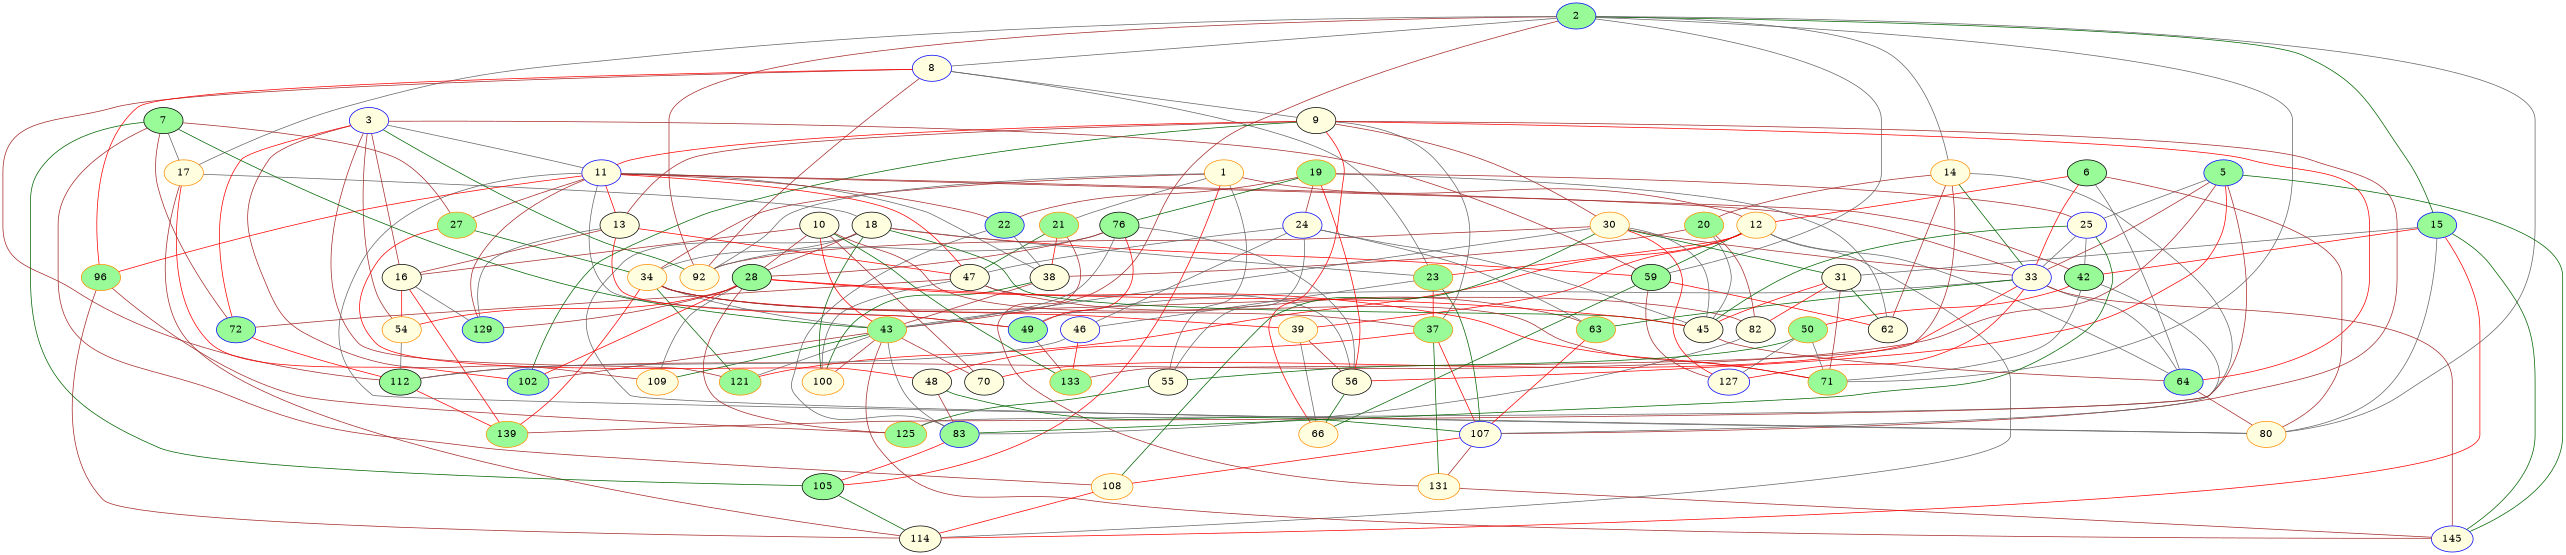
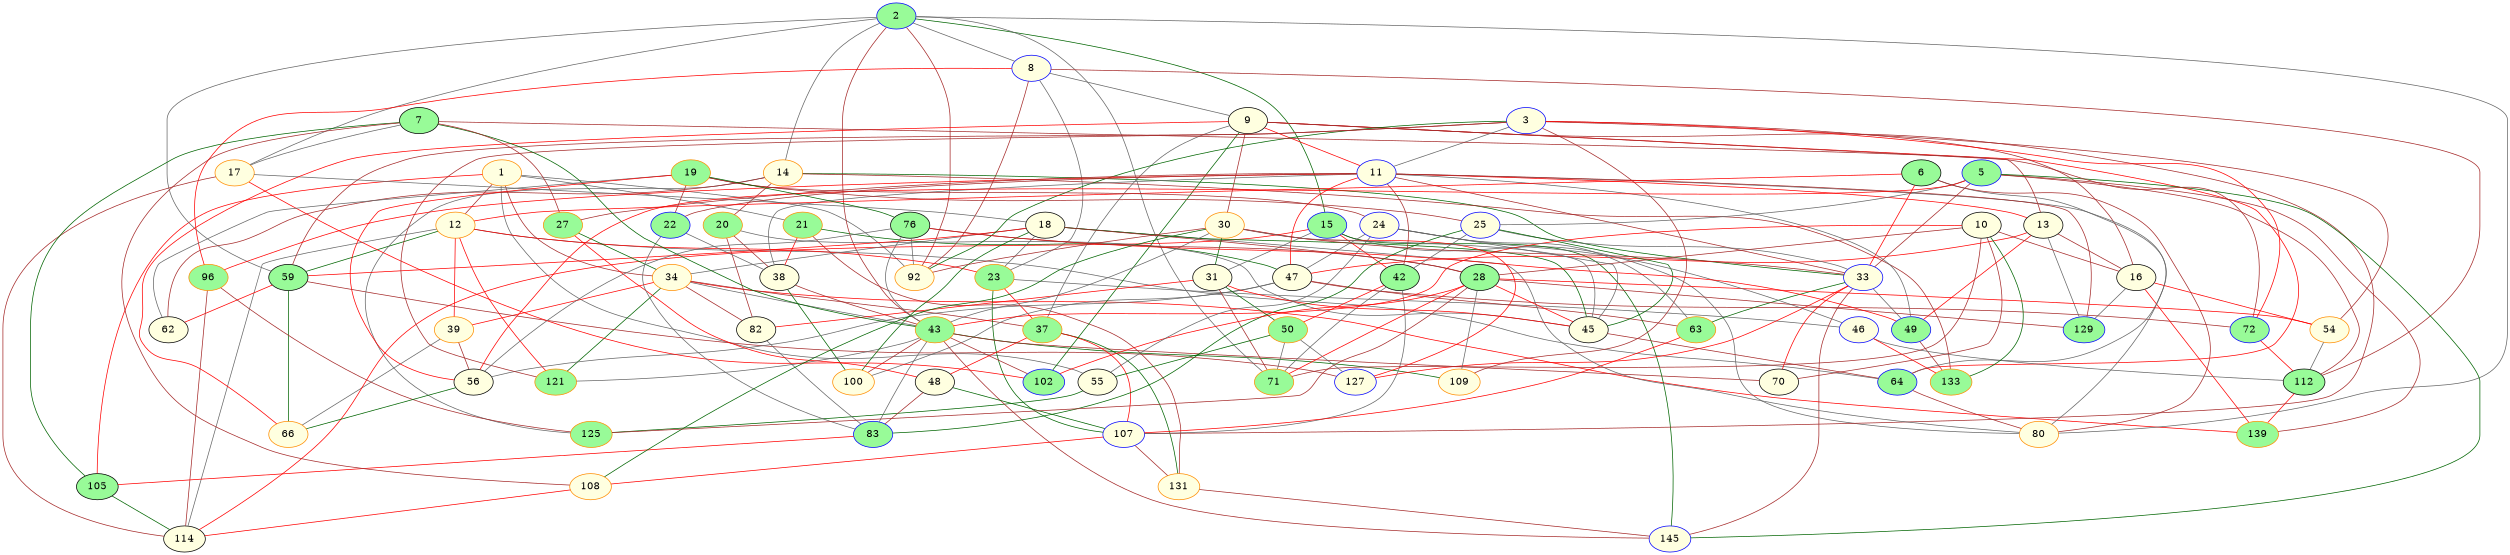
  graph {
    node [color=darkorange fillcolor=lightyellow style=filled]
    edge [color=brown]
    1 [super="+53"]
    12 [super="+113+89"]
    21 [fillcolor=palegreen]
    34 [super="+97"]
    55 [color=black]
    92 [super="+128"]
    105 [color=black fillcolor=palegreen]
    59 [color=black fillcolor=palegreen super="+75+85"]
    121 [fillcolor=palegreen]
    64 [color=blue fillcolor=palegreen super="+115"]
    23 [fillcolor=palegreen super="+61"]
    39
    114 [color=black super="+126"]
    38 [color=black super="+69"]
    47 [color=black super="+143+77"]
    131
    43 [fillcolor=palegreen super="+103+132+44"]
    139 [fillcolor=palegreen]
    37 [fillcolor=palegreen super="+111"]
    82 [color=black]
    125 [fillcolor=palegreen]
    2 [color=blue fillcolor=palegreen super="+40+148"]
    8 [color=blue super="+136"]
    14 [super="+110"]
    15 [color=blue fillcolor=palegreen super="+74"]
    17 [super="+101"]
    71 [fillcolor=palegreen super="+78"]
    80 [super="+118"]
    112 [color=black fillcolor=palegreen super="+137"]
    9 [color=black super="+41+57+81"]
    96 [fillcolor=palegreen]
    33 [color=blue super="+91+36"]
    133 [fillcolor=palegreen]
    20 [fillcolor=palegreen]
    62 [color=black]
    145 [color=blue super="+147"]
    42 [color=black fillcolor=palegreen super="+117"]
    31 [color=black super="+146"]
    102 [color=blue fillcolor=palegreen]
    18 [color=black super="+73+93"]
    109
    70 [color=black]
    100
    83 [color=blue fillcolor=palegreen super="+95"]
    66
    127 [color=blue]
    3 [color=blue super="+32+4"]
    11 [color=blue super="+116+52+124+88"]
    16 [color=black super="+84"]
    54
    72 [color=blue fillcolor=palegreen]
    27 [fillcolor=palegreen]
    13 [color=black super="+141"]
    22 [color=blue fillcolor=palegreen]
    49 [color=blue fillcolor=palegreen super="+76"]
    129 [color=blue fillcolor=palegreen]
    5 [color=blue fillcolor=palegreen super="+142"]
    25 [color=blue super="+65"]
    56 [color=black super="+60"]
    45 [color=black super="+67+68"]
    63 [fillcolor=palegreen]
    6 [color=black fillcolor=palegreen]
    7 [color=black fillcolor=palegreen super="+29"]
    108
    48 [color=black]
    30 [super="+123+86"]
    107 [color=blue super="+138+130"]
    46 [color=blue]
    10 [color=black super="+135"]
    28 [color=black fillcolor=palegreen super="+51+106"]
    50 [fillcolor=palegreen]
    19 [fillcolor=palegreen super="+35"]
    24 [color=blue super="+90"]
    n74 [color=black fillcolor=palegreen label=76 super="+94"]
    1 -- 12
    1 -- 21 [color=gray40]
    1 -- 34
    1 -- 55 [color=gray40]
    1 -- 92 [color=gray40]
    1 -- 105 [color=red]
    12 -- 59 [color=darkgreen]
    12 -- 121 [color=red]
    12 -- 64 [color=gray40]
    12 -- 23 [color=red]
    12 -- 39 [color=red]
    12 -- 114 [color=gray40]
    21 -- 38 [color=red]
    21 -- 47 [color=darkgreen]
    21 -- 131
    34 -- 121 [color=darkgreen]
    34 -- 39 [color=red]
    34 -- 43 [color=gray40]
    34 -- 139 [color=red]
    34 -- 37
    34 -- 82
    55 -- 125 [color=darkgreen]
    105 -- 114 [color=darkgreen]
    59 -- 62 [color=red]
    59 -- 66 [color=darkgreen]
    59 -- 127
    64 -- 80
    23 -- 37 [color=red]
    23 -- 107 [color=darkgreen]
    23 -- 46 [color=gray40]
    39 -- 66 [color=gray40]
    39 -- 56
    38 -- 43
    38 -- 100 [color=darkgreen]
    47 -- 100 [color=gray40]
    47 -- 72
    47 -- 56 [color=gray40]
    47 -- 63
    131 -- 145
    43 -- 121 [color=gray40]
    43 -- 145
    43 -- 102
    43 -- 109 [color=darkgreen weight=2]
    43 -- 70 [weight=2]
    43 -- 100
    43 -- 83 [color=gray40]
    37 -- 131 [color=darkgreen]
    37 -- 48 [color=red]
    37 -- 107 [color=red]
    82 -- 83 [color=gray40]
    2 -- 92
    2 -- 59 [color=gray40]
    2 -- 43
    2 -- 8 [color=gray40]
    2 -- 14 [color=gray40]
    2 -- 15 [color=darkgreen]
    2 -- 17 [color=gray40 weight=2]
    2 -- 71 [color=gray40]
    2 -- 80 [color=gray40]
    8 -- 92
    8 -- 23 [color=gray40]
    8 -- 112
    8 -- 9 [color=gray40]
    8 -- 96 [color=red]
    14 -- 125 [color=gray40]
    14 -- 33 [color=darkgreen]
    14 -- 133
    14 -- 20
    14 -- 62
    15 -- 114 [color=red]
    15 -- 80 [color=gray40]
    15 -- 145 [color=darkgreen]
    15 -- 42 [color=red]
    15 -- 31 [color=gray40]
    17 -- 114
    17 -- 102 [color=red]
    17 -- 18 [color=gray40]
    112 -- 139 [color=red]
    9 -- 64 [color=red]
    9 -- 37 [color=gray40]
    9 -- 102 [color=darkgreen]
    9 -- 66 [color=red]
    9 -- 11 [color=red weight=2]
    9 -- 13
    9 -- 30
    9 -- 107
    96 -- 114
    96 -- 125
-   33 -- 64 [color=gray40]
    33 -- 145 [weight=2]
    33 -- 70 [color=red]
    33 -- 127 [color=red]
    33 -- 49 [color=gray40 weight=2]
    33 -- 63 [color=darkgreen]
    20 -- 38
    20 -- 82
    20 -- 45 [color=gray40]
    42 -- 71 [color=gray40]
    42 -- 107 [color=gray40]
    42 -- 50 [color=red]
    31 -- 82 [color=red]
    31 -- 71
-   31 -- 62 [color=darkgreen]
+   31 -- 50 [color=darkgreen]
    31 -- 45 [color=red]
    18 -- 34 [color=gray40 weight=2]
    18 -- 59 [color=red weight=2]
    18 -- 23 [color=gray40]
    18 -- 80 [color=gray40]
    18 -- 100 [color=darkgreen]
    18 -- 45 [color=darkgreen]
    18 -- 28
    83 -- 105 [color=red]
    3 -- 92 [color=darkgreen]
    3 -- 59
    3 -- 121
    3 -- 109
    3 -- 11 [color=gray40]
    3 -- 16
    3 -- 54
    3 -- 72 [color=red]
    11 -- 38 [color=gray40]
    11 -- 47 [color=red]
    11 -- 80 [color=gray40]
    11 -- 96 [color=red]
    11 -- 33
    11 -- 42
    11 -- 27
    11 -- 13 [color=red]
    11 -- 22
    11 -- 49 [color=gray40]
    11 -- 129
    16 -- 139 [color=red]
    16 -- 54 [color=red]
    16 -- 129 [color=gray40]
    54 -- 112 [color=gray40]
    72 -- 112 [color=red]
    27 -- 34 [color=darkgreen]
    27 -- 48 [color=red]
    13 -- 47 [color=red]
    13 -- 16
    13 -- 49 [color=red]
    13 -- 129 [color=gray40]
    22 -- 38 [color=gray40]
    22 -- 83 [color=gray40]
    49 -- 133
    5 -- 139
    5 -- 112
    5 -- 33
    5 -- 145 [color=darkgreen]
    5 -- 25 [color=gray40]
    5 -- 56 [color=red]
    25 -- 33 [color=gray40]
    25 -- 42 [color=gray40]
    25 -- 83 [color=darkgreen]
    25 -- 45 [color=darkgreen]
    56 -- 66 [color=darkgreen]
    45 -- 64
    63 -- 107 [color=red]
    6 -- 12 [color=red]
    6 -- 64 [color=gray40]
    6 -- 80
    6 -- 33 [color=red]
    7 -- 105 [color=darkgreen]
    7 -- 43 [color=darkgreen]
    7 -- 17 [color=gray40]
    7 -- 72
    7 -- 27
    7 -- 108
    108 -- 114 [color=red]
    48 -- 83
    48 -- 107 [color=darkgreen]
    30 -- 92
    30 -- 43 [color=gray40]
    30 -- 33
    30 -- 31 [color=darkgreen]
    30 -- 127 [color=red]
    30 -- 45 [color=gray40]
    30 -- 108 [color=darkgreen]
    107 -- 131
    107 -- 108 [color=red]
    46 -- 112 [color=gray40]
    46 -- 133 [color=red]
    10 -- 43 [color=red]
    10 -- 71
    10 -- 133 [color=darkgreen]
    10 -- 70
    10 -- 16
    10 -- 28
    28 -- 125
    28 -- 71 [color=red]
    28 -- 102 [color=red]
    28 -- 109 [color=gray40]
    28 -- 54 [color=red]
    28 -- 129
    28 -- 45 [color=red]
    50 -- 55 [color=darkgreen]
    50 -- 71 [color=gray40]
    50 -- 127 [color=gray40]
    19 -- 62 [color=gray40]
    19 -- 22
    19 -- 25
    19 -- 56 [color=red]
    19 -- 24
    19 -- n74 [color=darkgreen]
    24 -- 55 [color=gray40]
    24 -- 47 [color=gray40]
    24 -- 45 [color=gray40]
    24 -- 63 [color=gray40]
    24 -- 46 [color=gray40]
    n74 -- 92 [color=gray40]
    n74 -- 43 [color=gray40]
    n74 -- 49 [color=red]
    n74 -- 56 [color=gray40]
    n74 -- 28
  }
